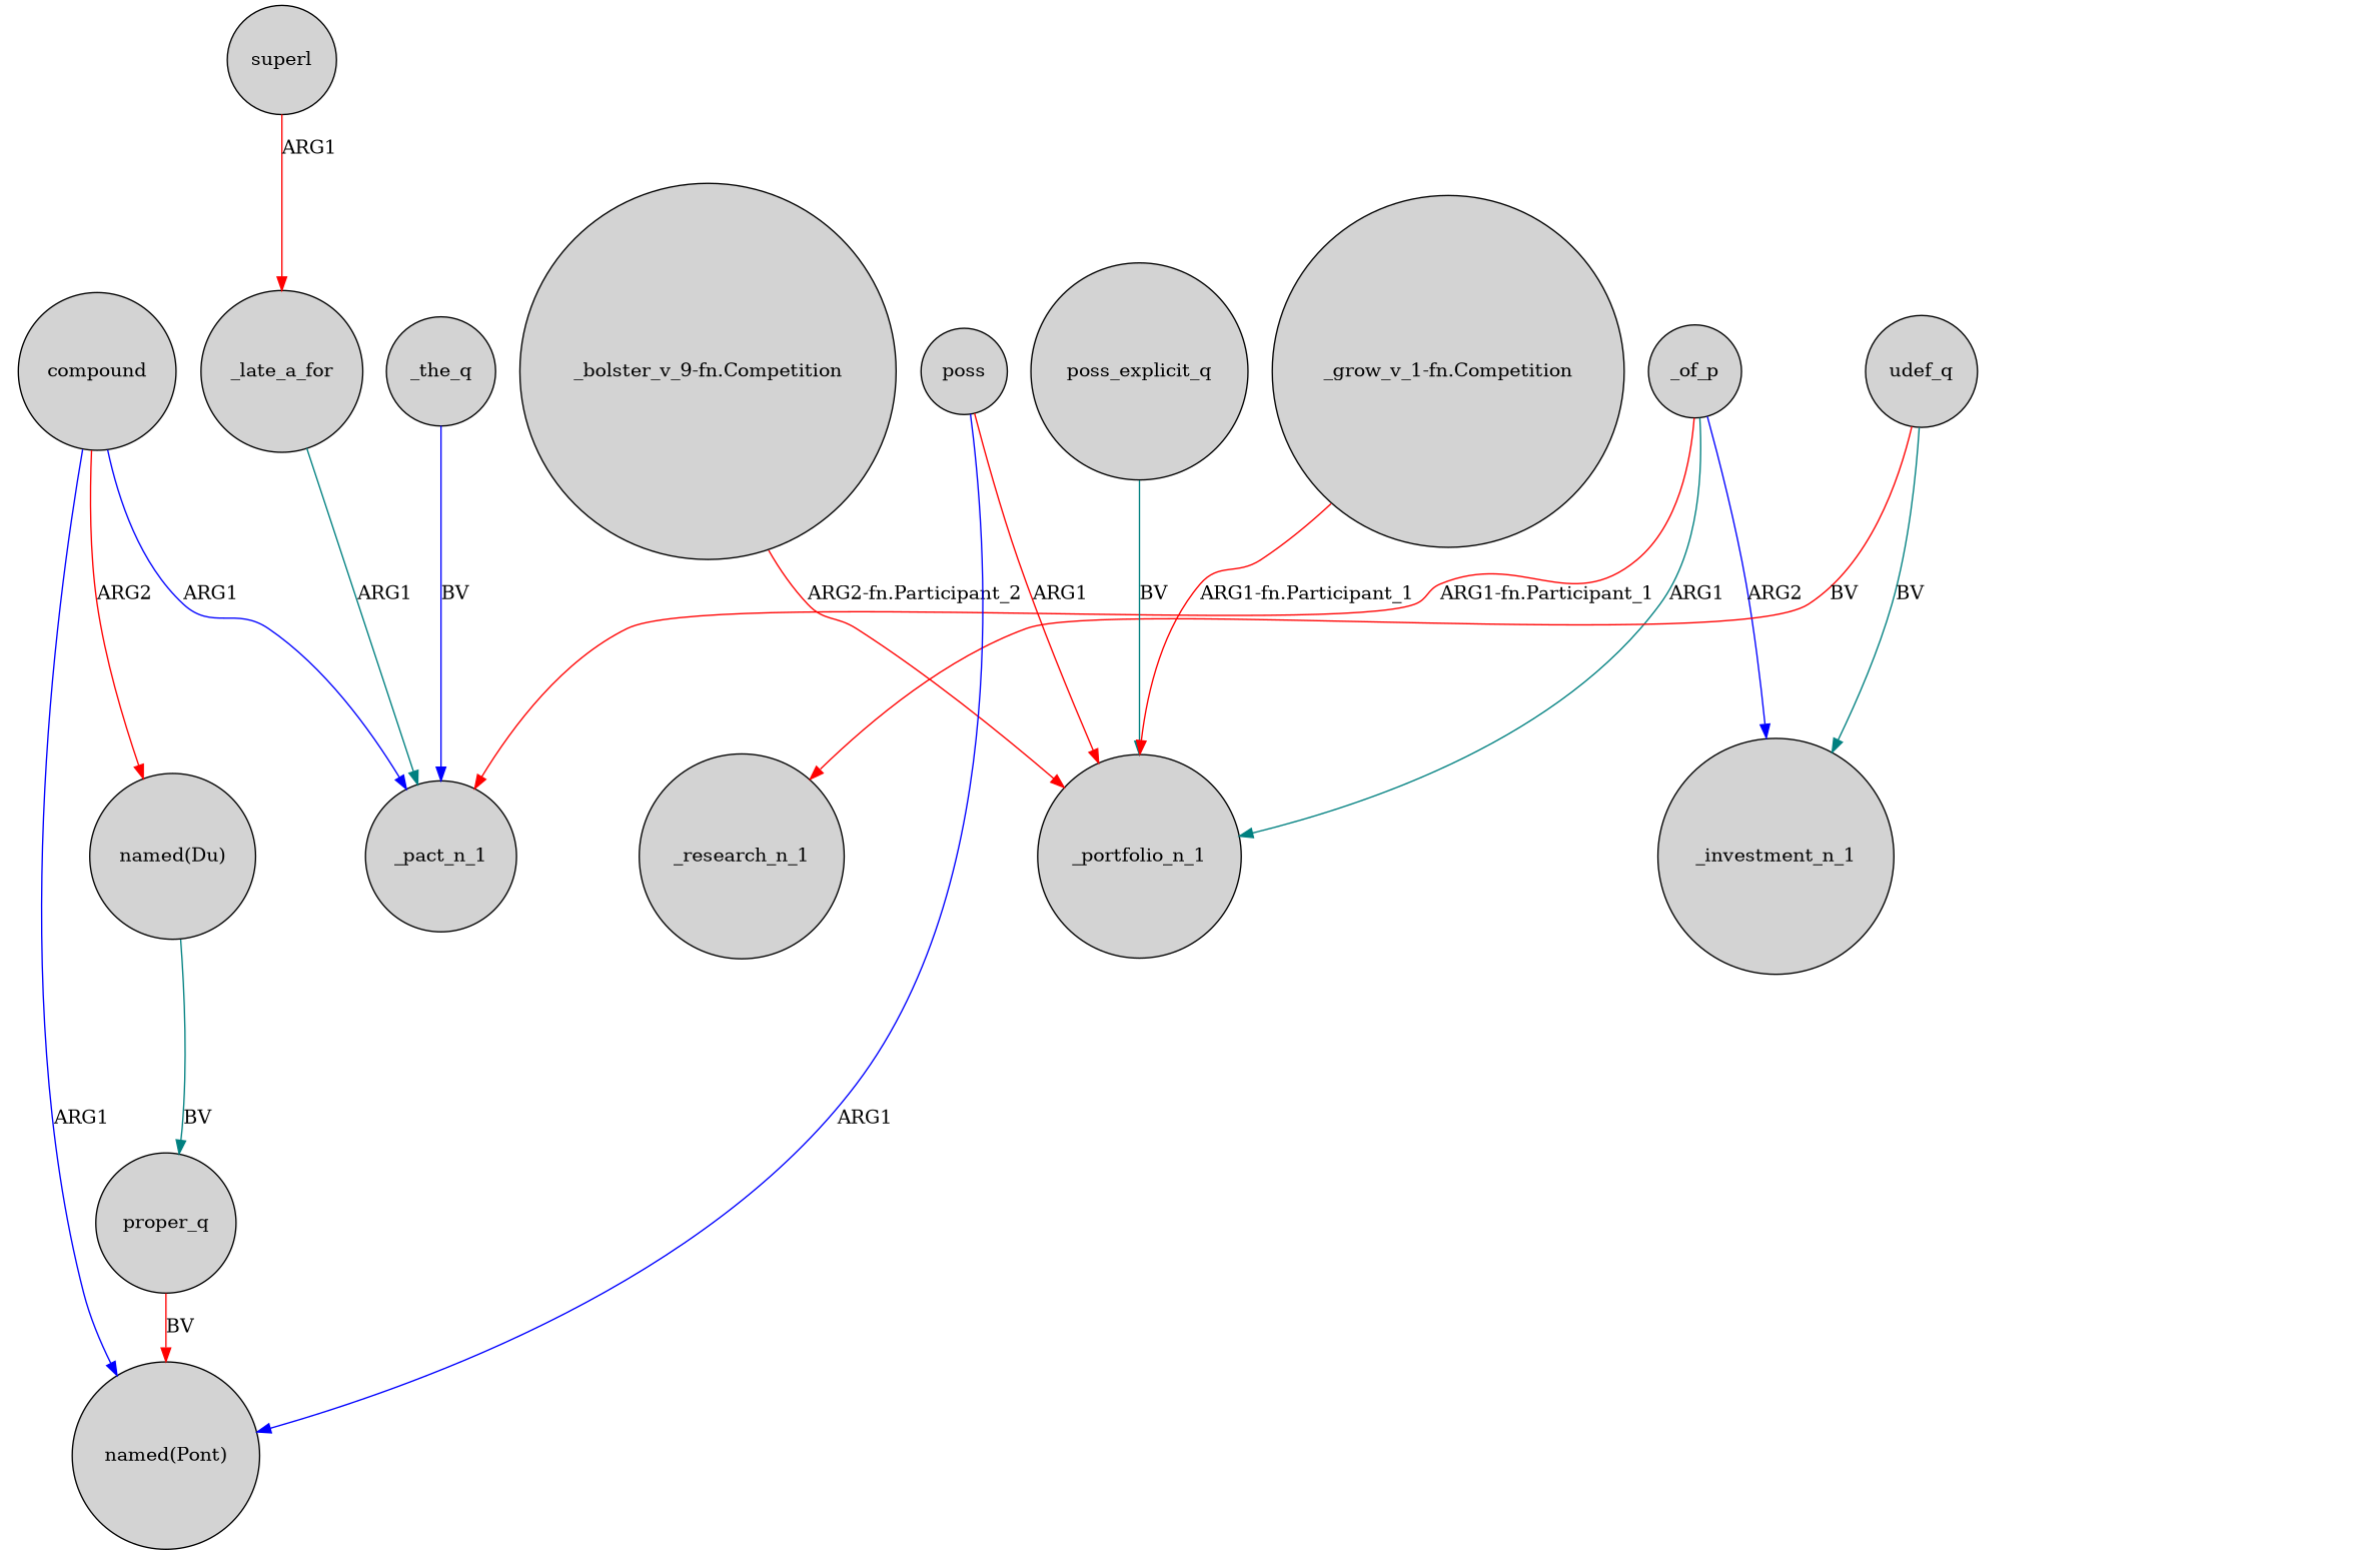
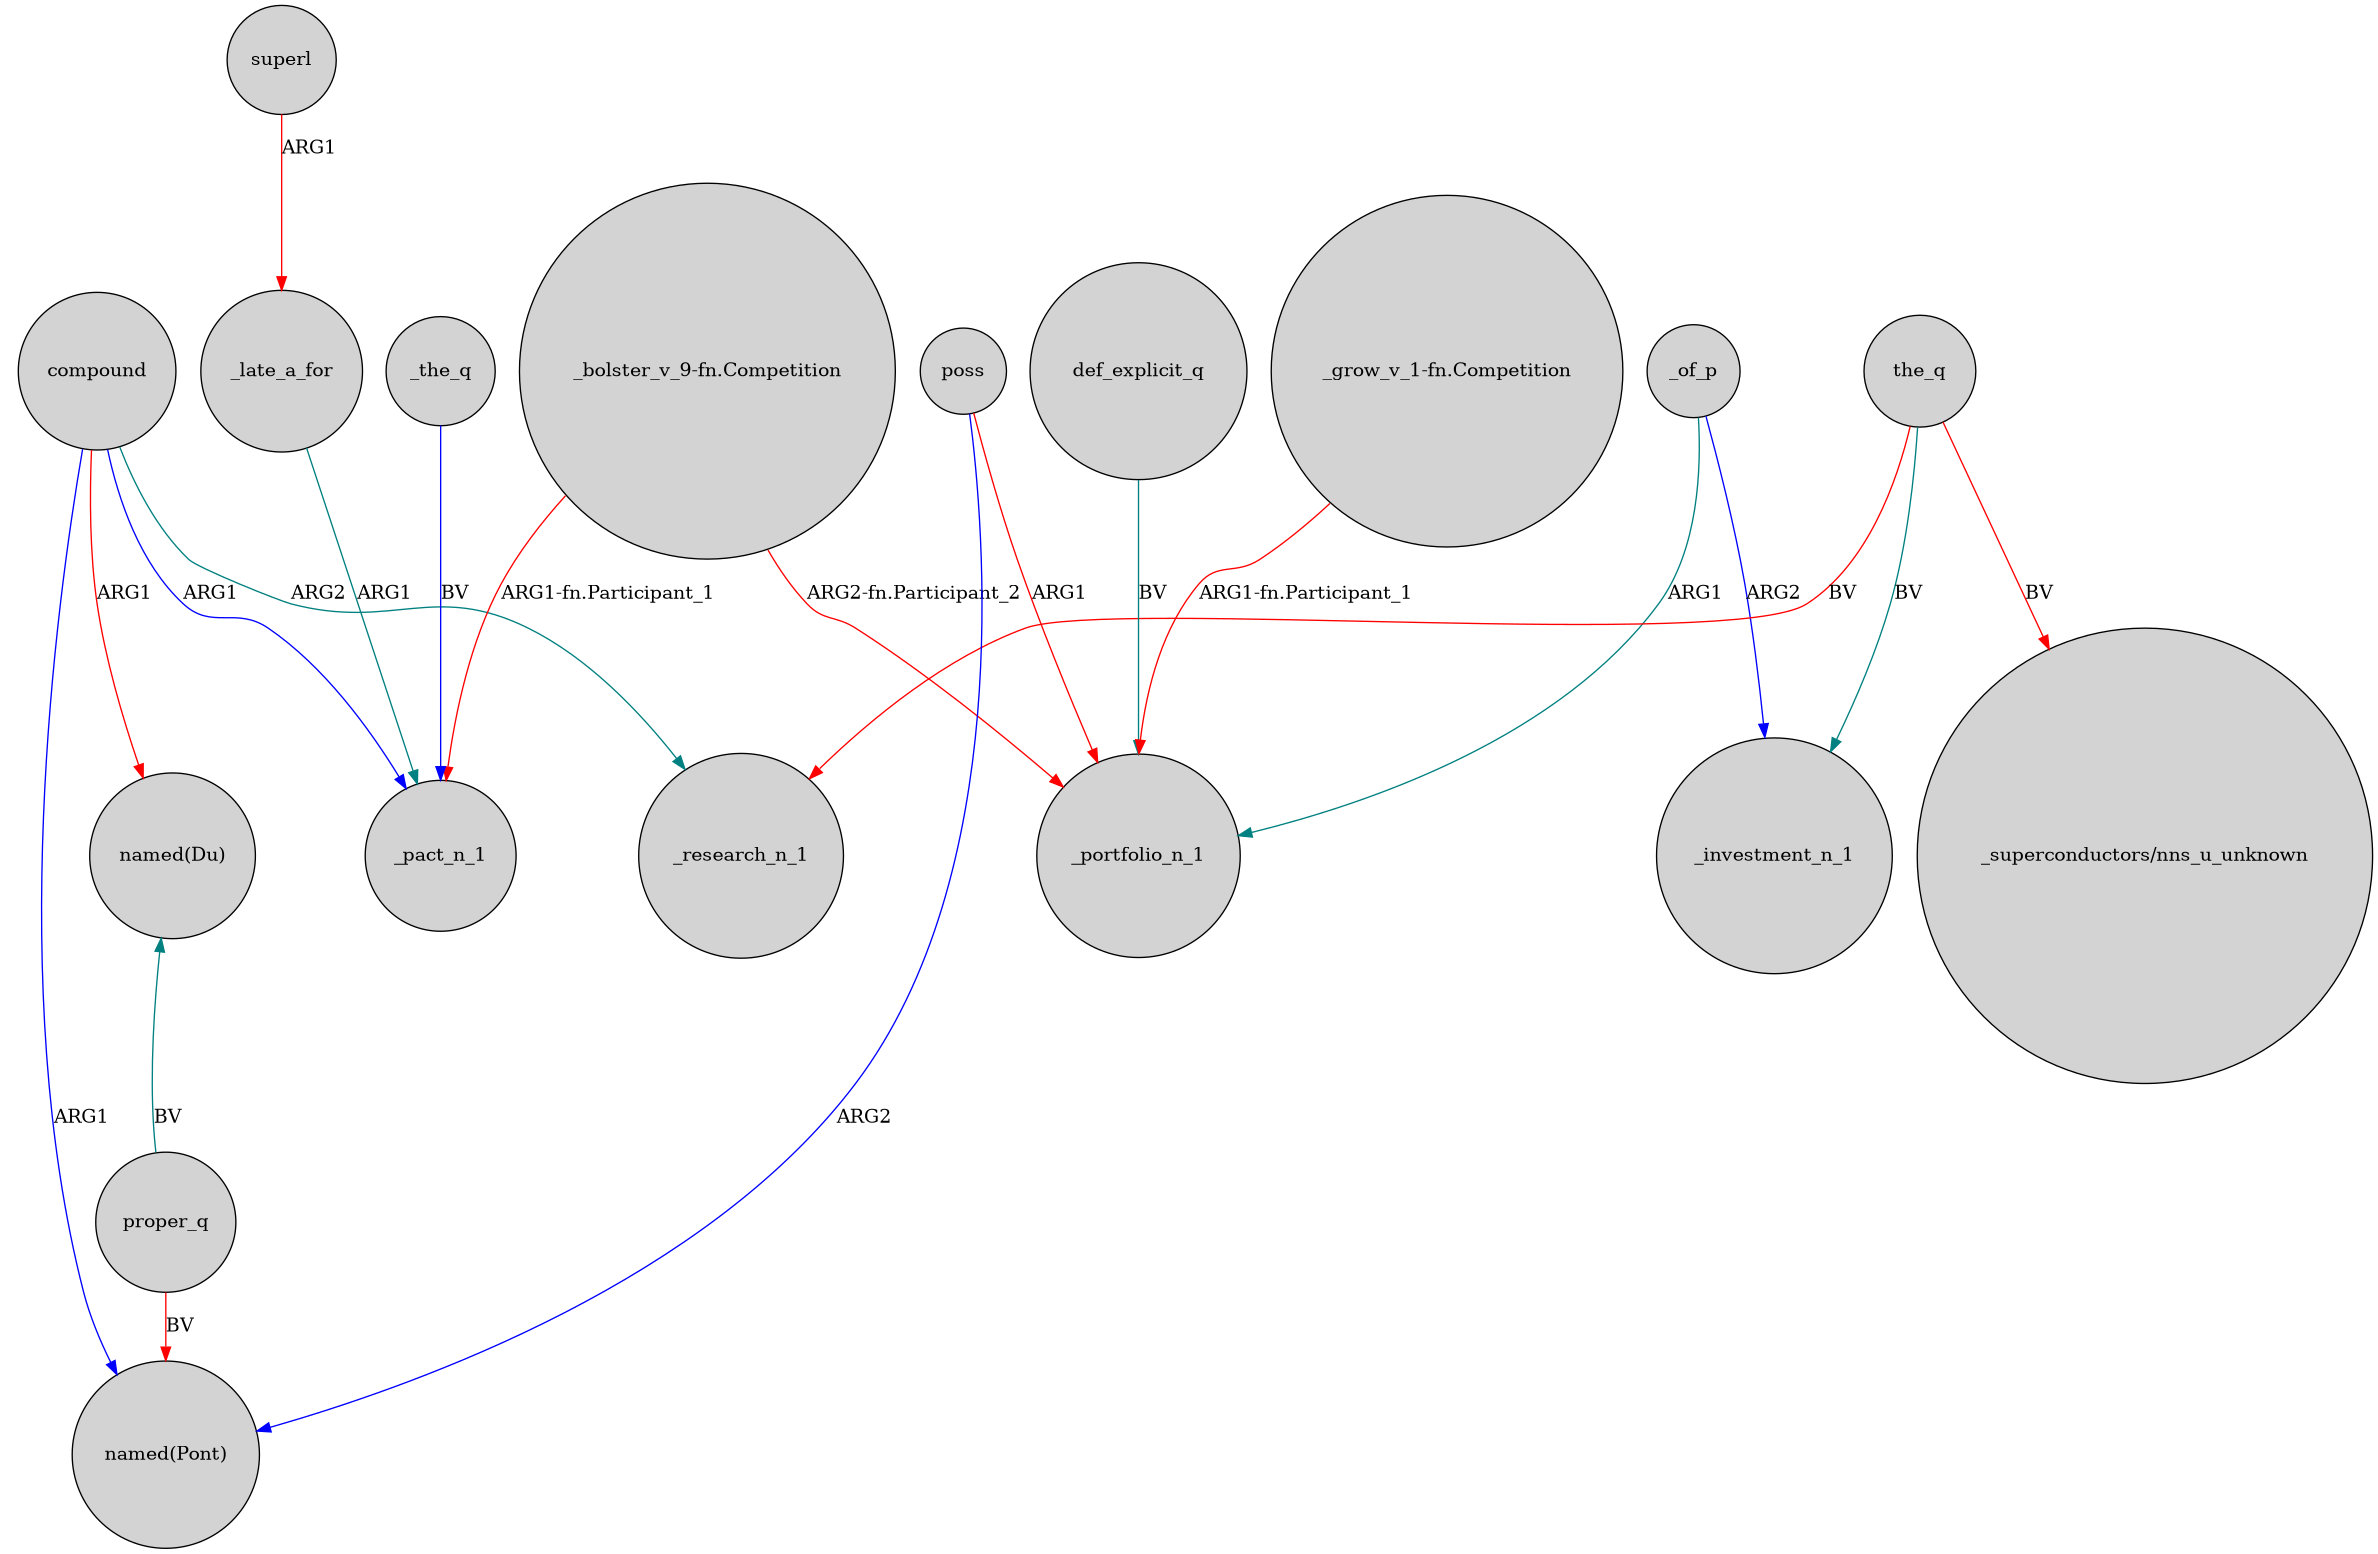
  digraph {
    node [shape=circle style=filled]
    edge [color=red]
    compound
    "named(Du)"
    _pact_n_1
    _research_n_1
    "named(Pont)"
    proper_q
    superl
    _late_a_for
    n9 [label="_bolster_v_9-fn.Competition"]
    _portfolio_n_1
    _of_p
    _investment_n_1
    _the_q
-   udef_q
+   udef_q [label=the_q]
+   "_superconductors/nns_u_unknown"
    poss
-   def_explicit_q [label=poss_explicit_q]
+   def_explicit_q
    "_grow_v_1-fn.Competition"
-   compound -> "named(Du)" [label=ARG2]
+   compound -> "named(Du)" [label=ARG1]
    compound -> _pact_n_1 [color=blue label=ARG1]
+   compound -> _research_n_1 [color=teal label=ARG2]
    compound -> "named(Pont)" [color=blue label=ARG1]
-   "named(Du)" -> proper_q [color=teal label=BV]
+   proper_q -> "named(Du)" [color=teal label=BV]
    proper_q -> "named(Pont)" [label=BV]
    superl -> _late_a_for [label=ARG1]
    _late_a_for -> _pact_n_1 [color=teal label=ARG1]
-   _of_p -> _pact_n_1 [label="ARG1-fn.Participant_1"]
+   n9 -> _pact_n_1 [label="ARG1-fn.Participant_1"]
    n9 -> _portfolio_n_1 [label="ARG2-fn.Participant_2"]
    _of_p -> _portfolio_n_1 [color=teal label=ARG1]
    _of_p -> _investment_n_1 [color=blue label=ARG2]
    _the_q -> _pact_n_1 [color=blue label=BV]
    udef_q -> _research_n_1 [label=BV]
    udef_q -> _investment_n_1 [color=teal label=BV]
-   poss -> "named(Pont)" [color=blue label=ARG1]
+   udef_q -> "_superconductors/nns_u_unknown" [label=BV]
+   poss -> "named(Pont)" [color=blue label=ARG2]
    poss -> _portfolio_n_1 [label=ARG1]
    def_explicit_q -> _portfolio_n_1 [color=teal label=BV]
    "_grow_v_1-fn.Competition" -> _portfolio_n_1 [label="ARG1-fn.Participant_1"]
  }
